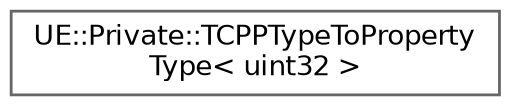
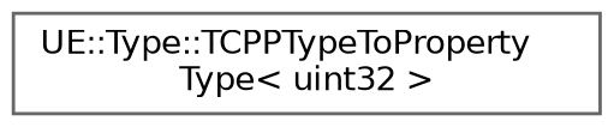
  digraph {
    rankdir=LR
-   n1 [color=grey40 fillcolor=white fontname=Helvetica fontsize=10 height=0.2 label="UE::Private::TCPPTypeToProperty\lType\< uint32 \>" shape=box style=filled width=0.4]
+   n1 [color=grey40 fillcolor=white fontname=Helvetica fontsize=10 height=0.2 label="UE::Type::TCPPTypeToProperty\lType\< uint32 \>" shape=box style=filled width=0.4]
  }
